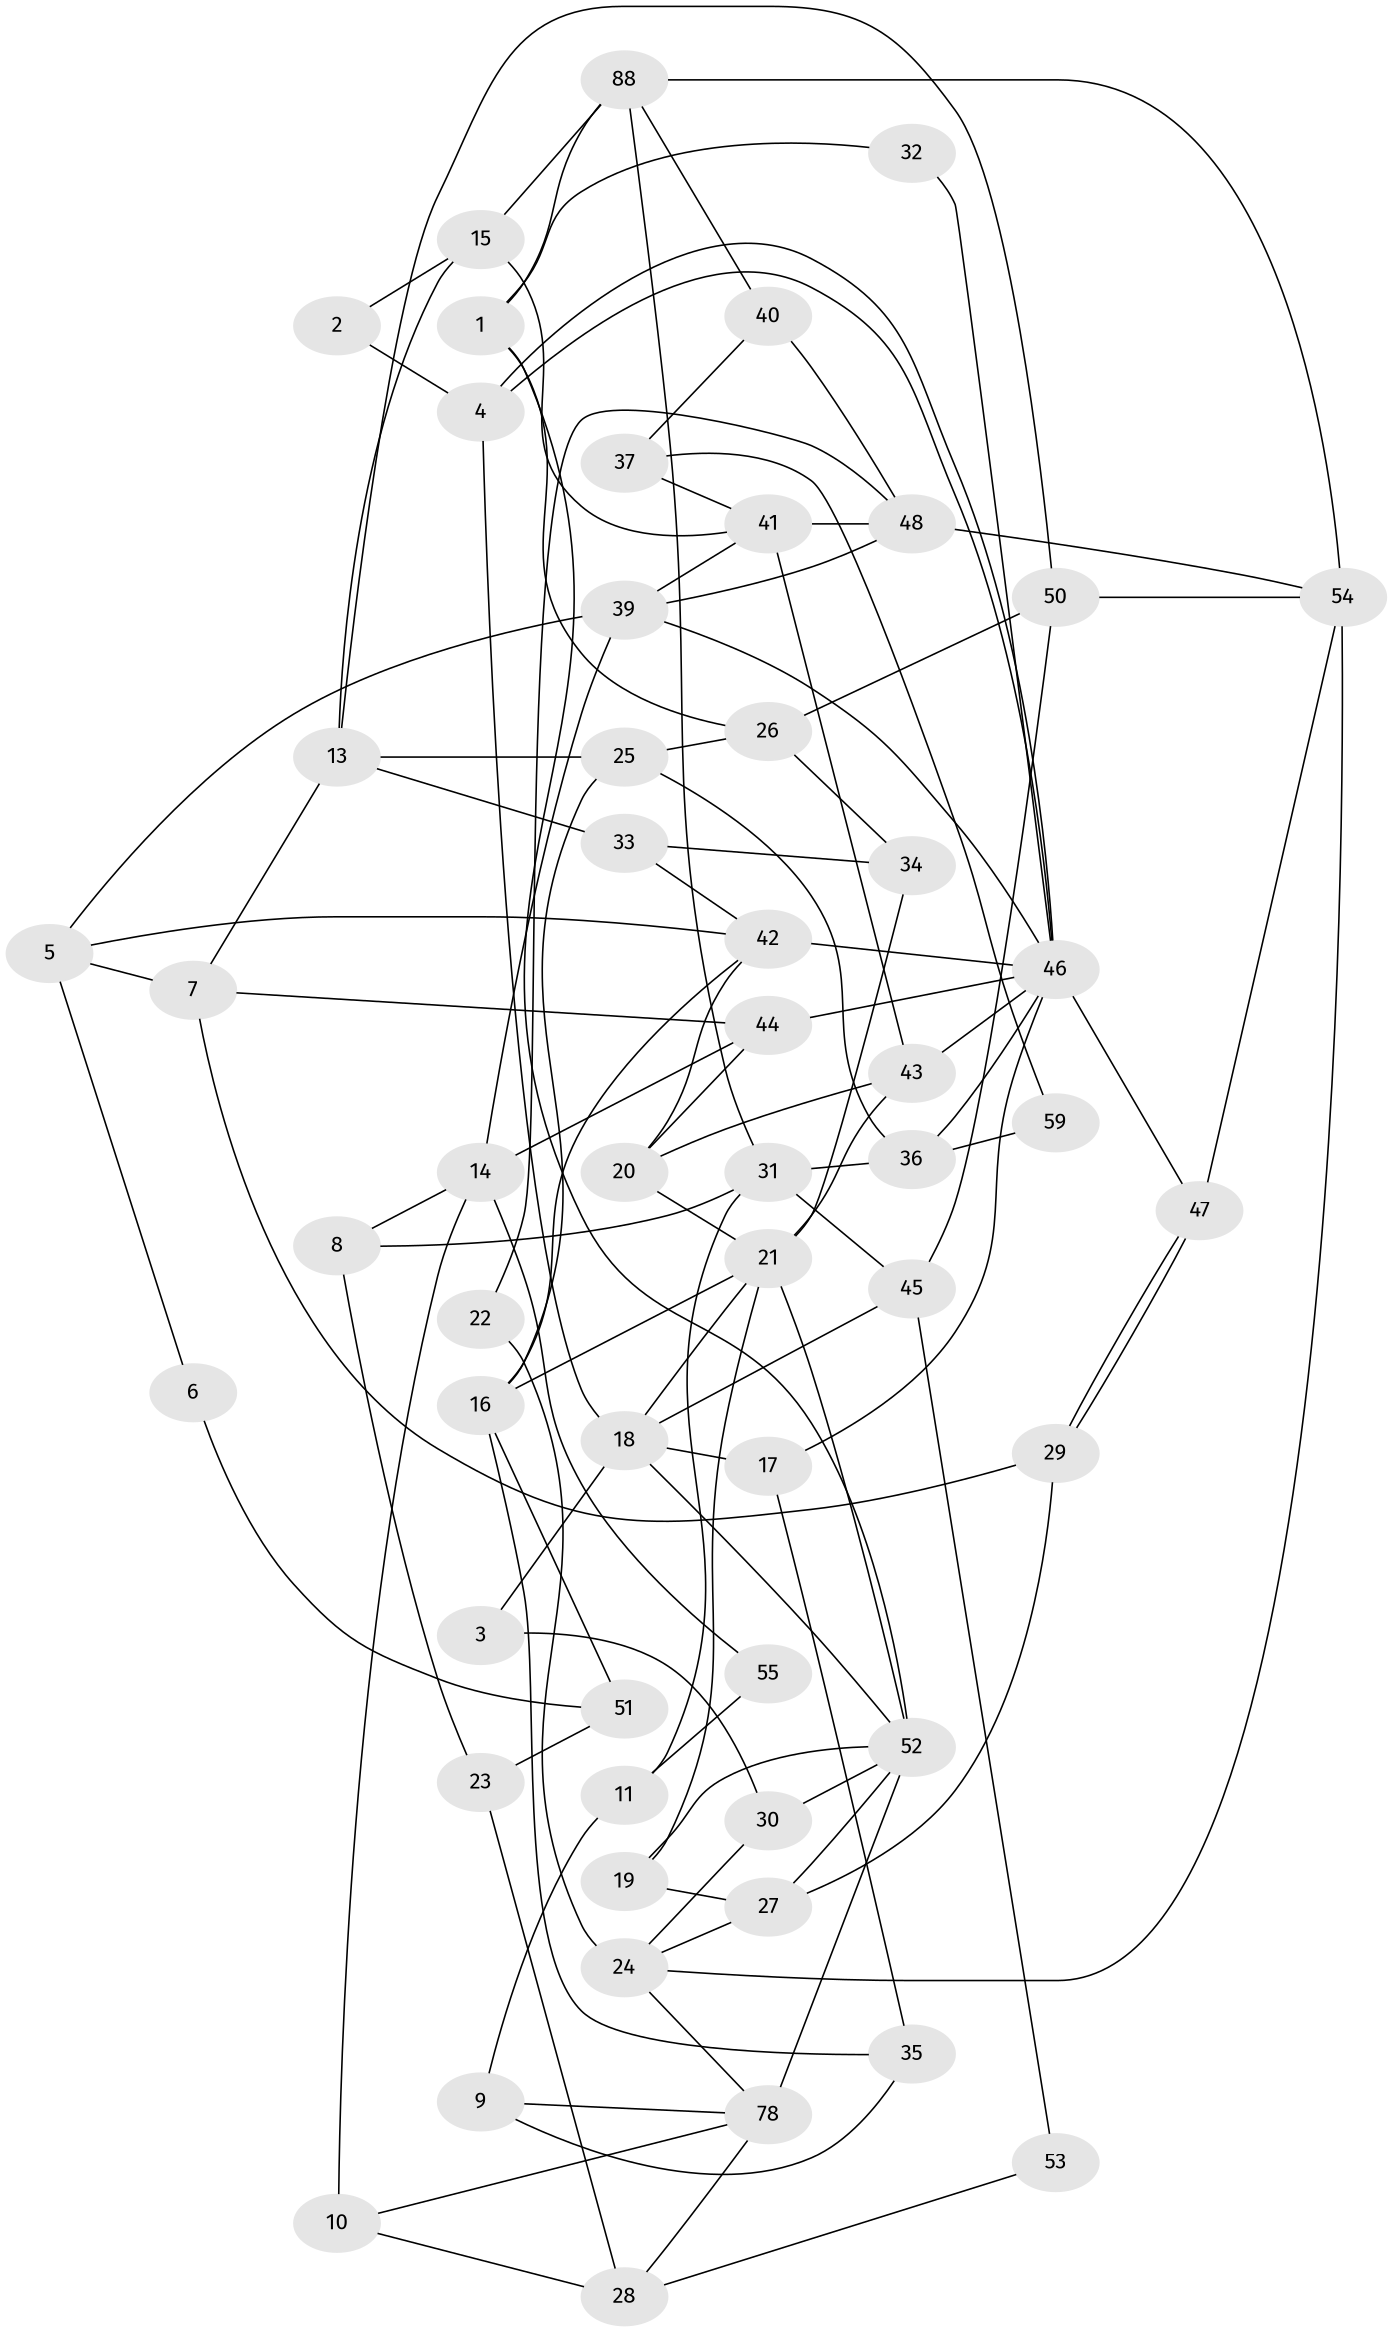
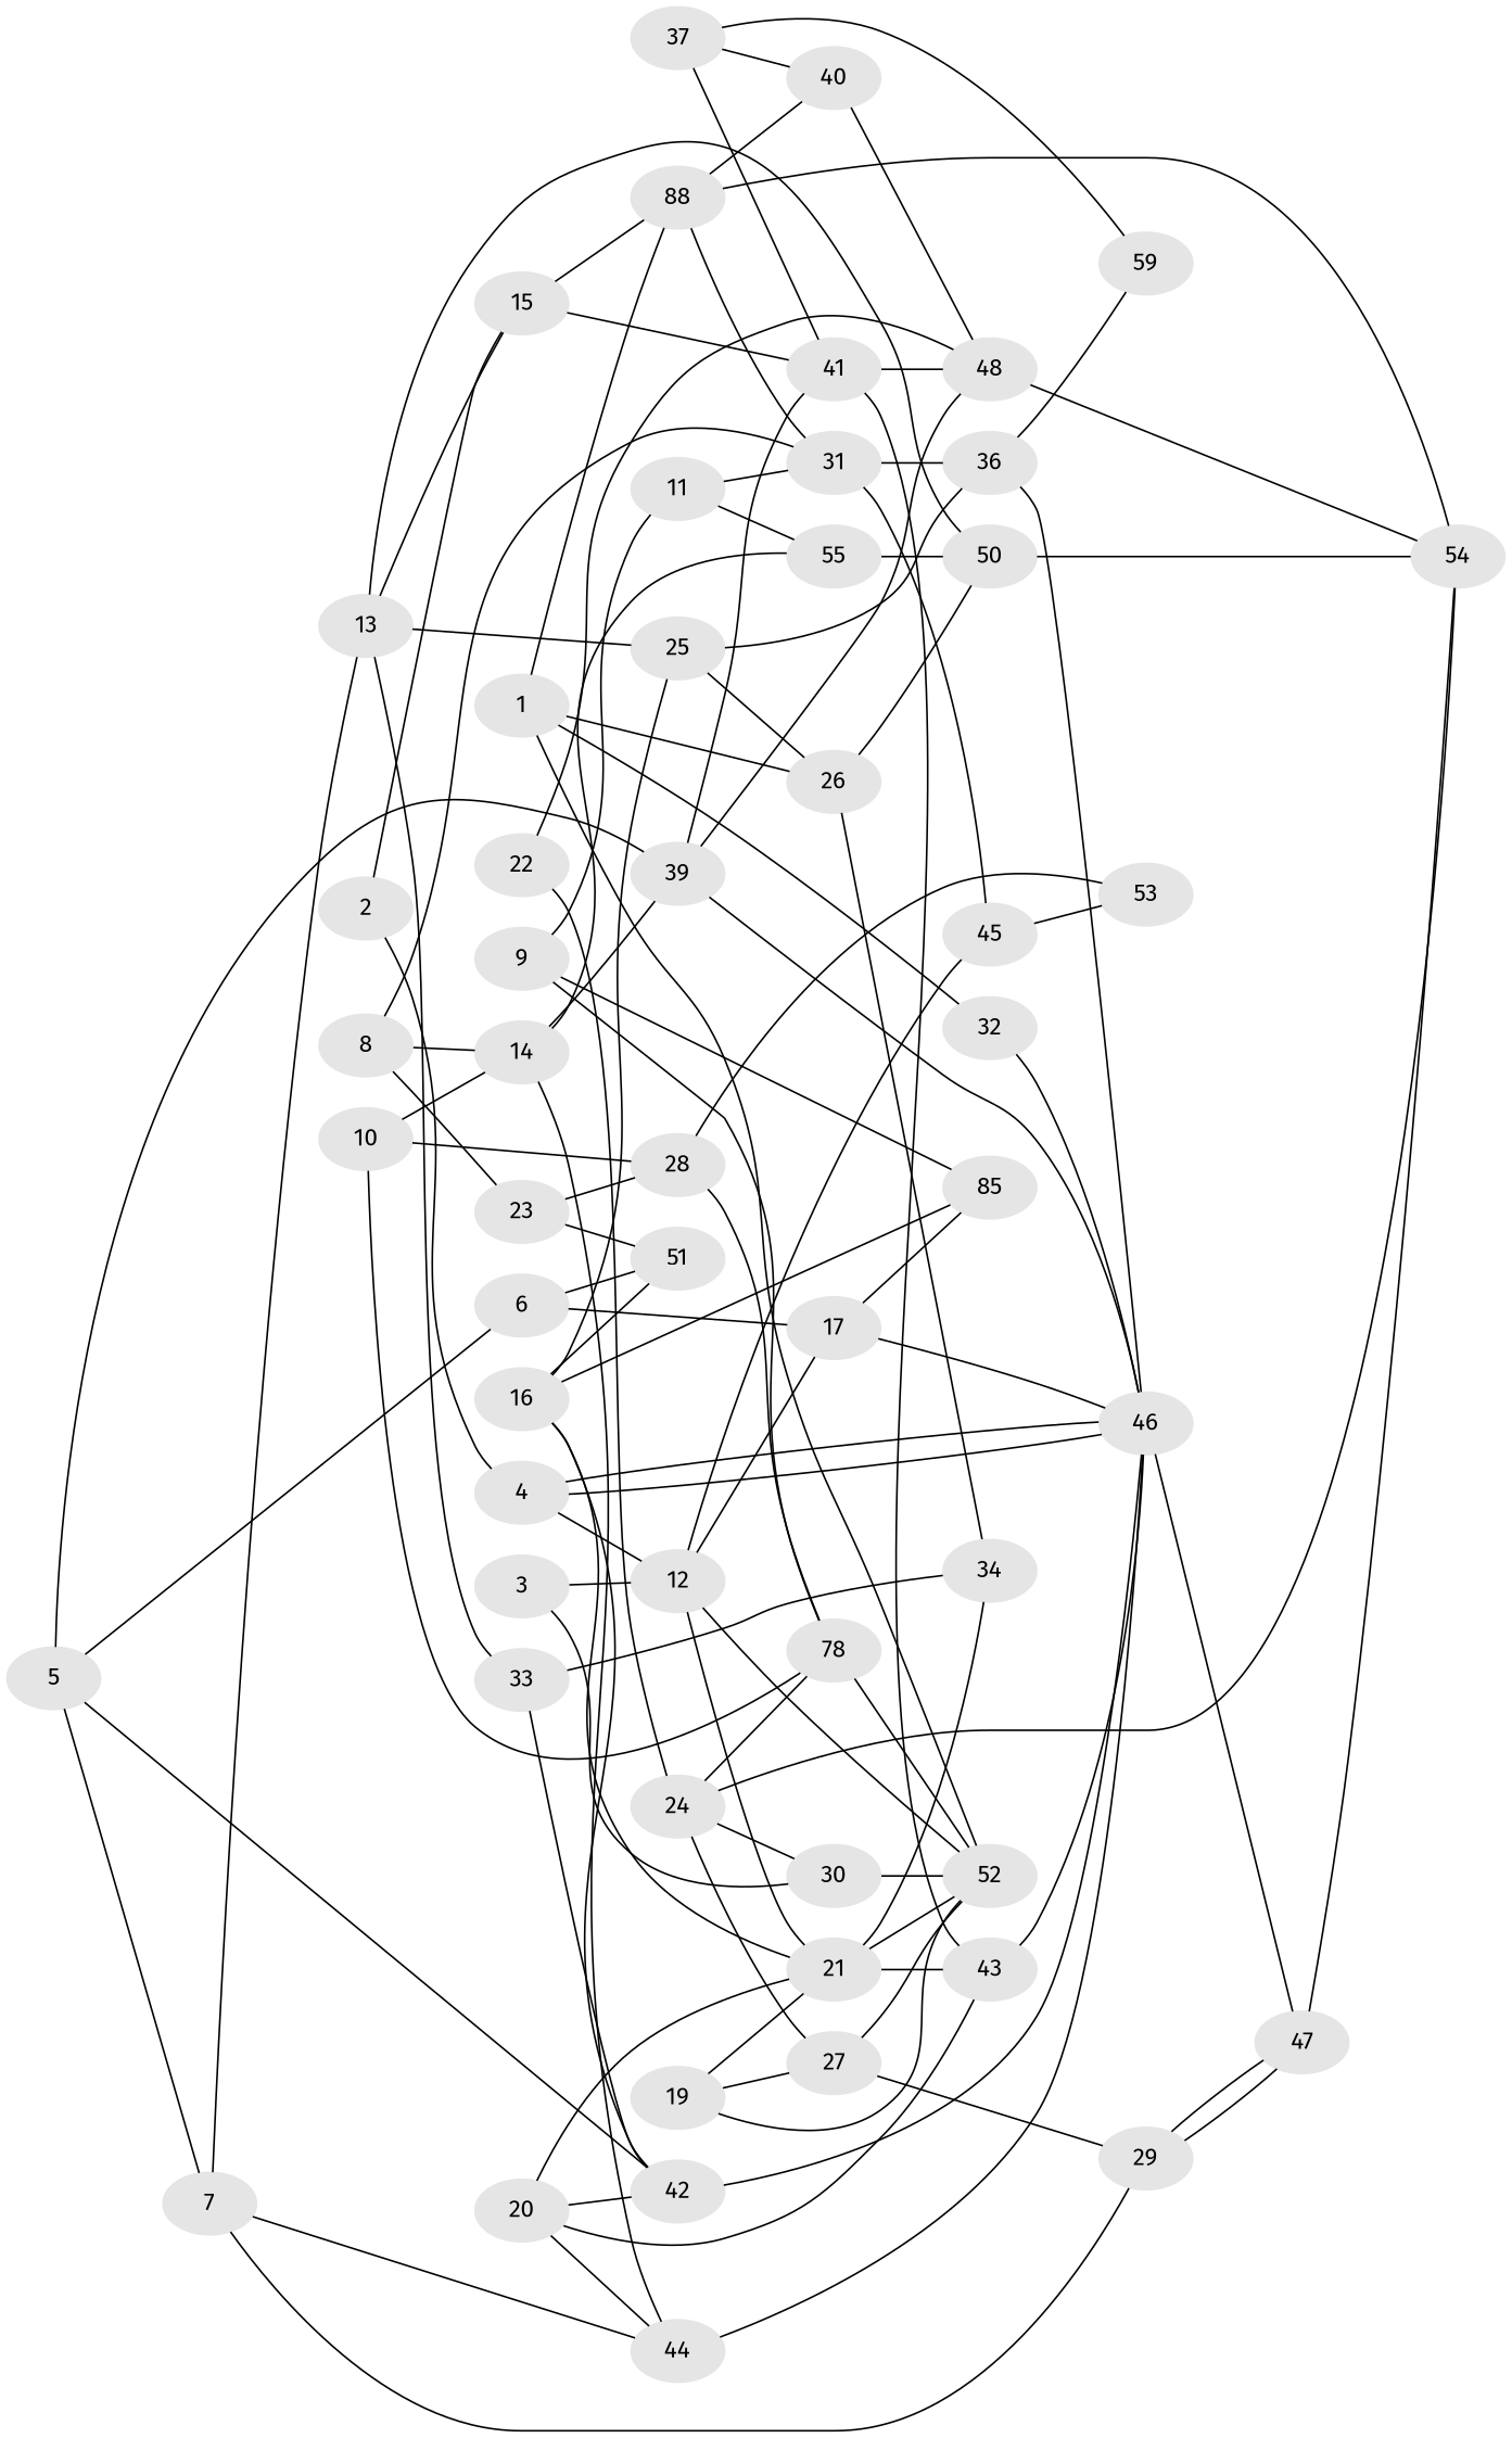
  graph {
    fontname="Fira Sans"
    rankdir=LR
    node [color=gray90 fontname="Fira Sans" style=filled]
    edge [fontname="Fira Sans"]
    n1 [label=88]
    1
    26
    32
    52
    31
    40
    54
    50
    34
    46
    2
    4
    15
-   12 [label=18]
+   12
    41
    3
    30
    17
    21
    45
    47
    5
    6
    7
    39
    42
    51
    13
    29
    44
    48
-   35
+   35 [label=85]
    25
    33
    8
    23
    14
    28
    36
    9
    11
    n43 [label=78]
    55
    10
    53
    43
    16
    19
    27
    20
    22
    24
    n54 [label=59]
    37
    n1 -- 31
    n1 -- 40
    n1 -- 54
    1 -- n1
    1 -- 26
    1 -- 32
    1 -- 52
    26 -- 50
    26 -- 34
    32 -- 46
    31 -- 45
    31 -- 36
    40 -- 48
    50 -- 54
    46 -- 47
    2 -- 4
    2 -- 15
    4 -- 46
    4 -- 46
    4 -- 12
    15 -- n1
    15 -- 41
    12 -- 52
    12 -- 17
    12 -- 21
    12 -- 45
    41 -- 48
    41 -- 43
    3 -- 12
    3 -- 30
    30 -- 52
    17 -- 46
    17 -- 35
    21 -- 52
    21 -- 34
    21 -- 43
-   45 -- 50
+   55 -- 50
    45 -- 53
    47 -- 54
    5 -- 6
    5 -- 7
    5 -- 39
    5 -- 42
+   6 -- 17
    6 -- 51
    7 -- 13
    7 -- 29
    7 -- 44
    39 -- 46
    39 -- 41
    39 -- 48
    42 -- 46
    13 -- 50
    13 -- 15
    13 -- 25
    13 -- 33
    29 -- 47
    29 -- 47
    44 -- 46
    48 -- 54
    25 -- 26
    25 -- 36
    33 -- 34
    33 -- 42
    8 -- 31
    8 -- 23
    8 -- 14
    23 -- 51
    23 -- 28
    14 -- 39
    14 -- 44
    14 -- 55
    28 -- n43
    28 -- 53
    36 -- 46
    36 -- n54
    9 -- 35
    9 -- 11
    9 -- n43
    11 -- 31
    11 -- 55
    n43 -- 52
    10 -- 14
    10 -- 28
    10 -- n43
    43 -- 46
    16 -- 21
    16 -- 42
    16 -- 51
    16 -- 35
    16 -- 25
    19 -- 52
    19 -- 21
    19 -- 27
    27 -- 52
    27 -- 29
    20 -- 21
    20 -- 42
    20 -- 44
    20 -- 43
    22 -- 48
    22 -- 24
    24 -- 54
    24 -- 30
    24 -- n43
    24 -- 27
    37 -- 40
    37 -- 41
    37 -- n54
  }
